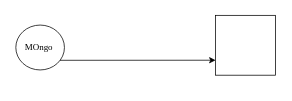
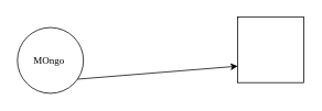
  <mxCell id="0" />
  <mxCell id="1" parent="0" />
- <mxCell id="2" value="MOngo&amp;nbsp;" style="ellipse;whiteSpace=wrap;html=1;aspect=fixed;hachureGap=4;fontFamily=Architects Daughter;fontSource=https%3A%2F%2Ffonts.googleapis.com%2Fcss%3Ffamily%3DArchitects%2BDaughter;" vertex="1" parent="1"><mxGeometry x="20" y="33" width="65" height="60" as="geometry" /></mxCell>
+ <mxCell id="2" value="MOngo&amp;nbsp;" style="ellipse;whiteSpace=wrap;html=1;aspect=fixed;hachureGap=4;fontFamily=Architects Daughter;fontSource=https%3A%2F%2Ffonts.googleapis.com%2Fcss%3Ffamily%3DArchitects%2BDaughter;" vertex="1" parent="1"><mxGeometry x="20" y="33" width="80" height="80" as="geometry" /></mxCell>
  <mxCell id="3" value="" style="whiteSpace=wrap;html=1;aspect=fixed;hachureGap=4;fontFamily=Architects Daughter;fontSource=https%3A%2F%2Ffonts.googleapis.com%2Fcss%3Ffamily%3DArchitects%2BDaughter;" vertex="1" parent="1"><mxGeometry x="287" y="20" width="80" height="80" as="geometry" /></mxCell>
  <mxCell id="4" value="" style="endArrow=classic;html=1;rounded=0;hachureGap=4;fontFamily=Architects Daughter;fontSource=https%3A%2F%2Ffonts.googleapis.com%2Fcss%3Ffamily%3DArchitects%2BDaughter;exitX=0.909;exitY=0.785;exitDx=0;exitDy=0;exitPerimeter=0;entryX=0;entryY=0.75;entryDx=0;entryDy=0;" edge="1" parent="1" source="2" target="3"><mxGeometry width="50" height="50" relative="1" as="geometry"><mxPoint x="219" y="134" as="sourcePoint" /><mxPoint x="269" y="84" as="targetPoint" /></mxGeometry></mxCell>
